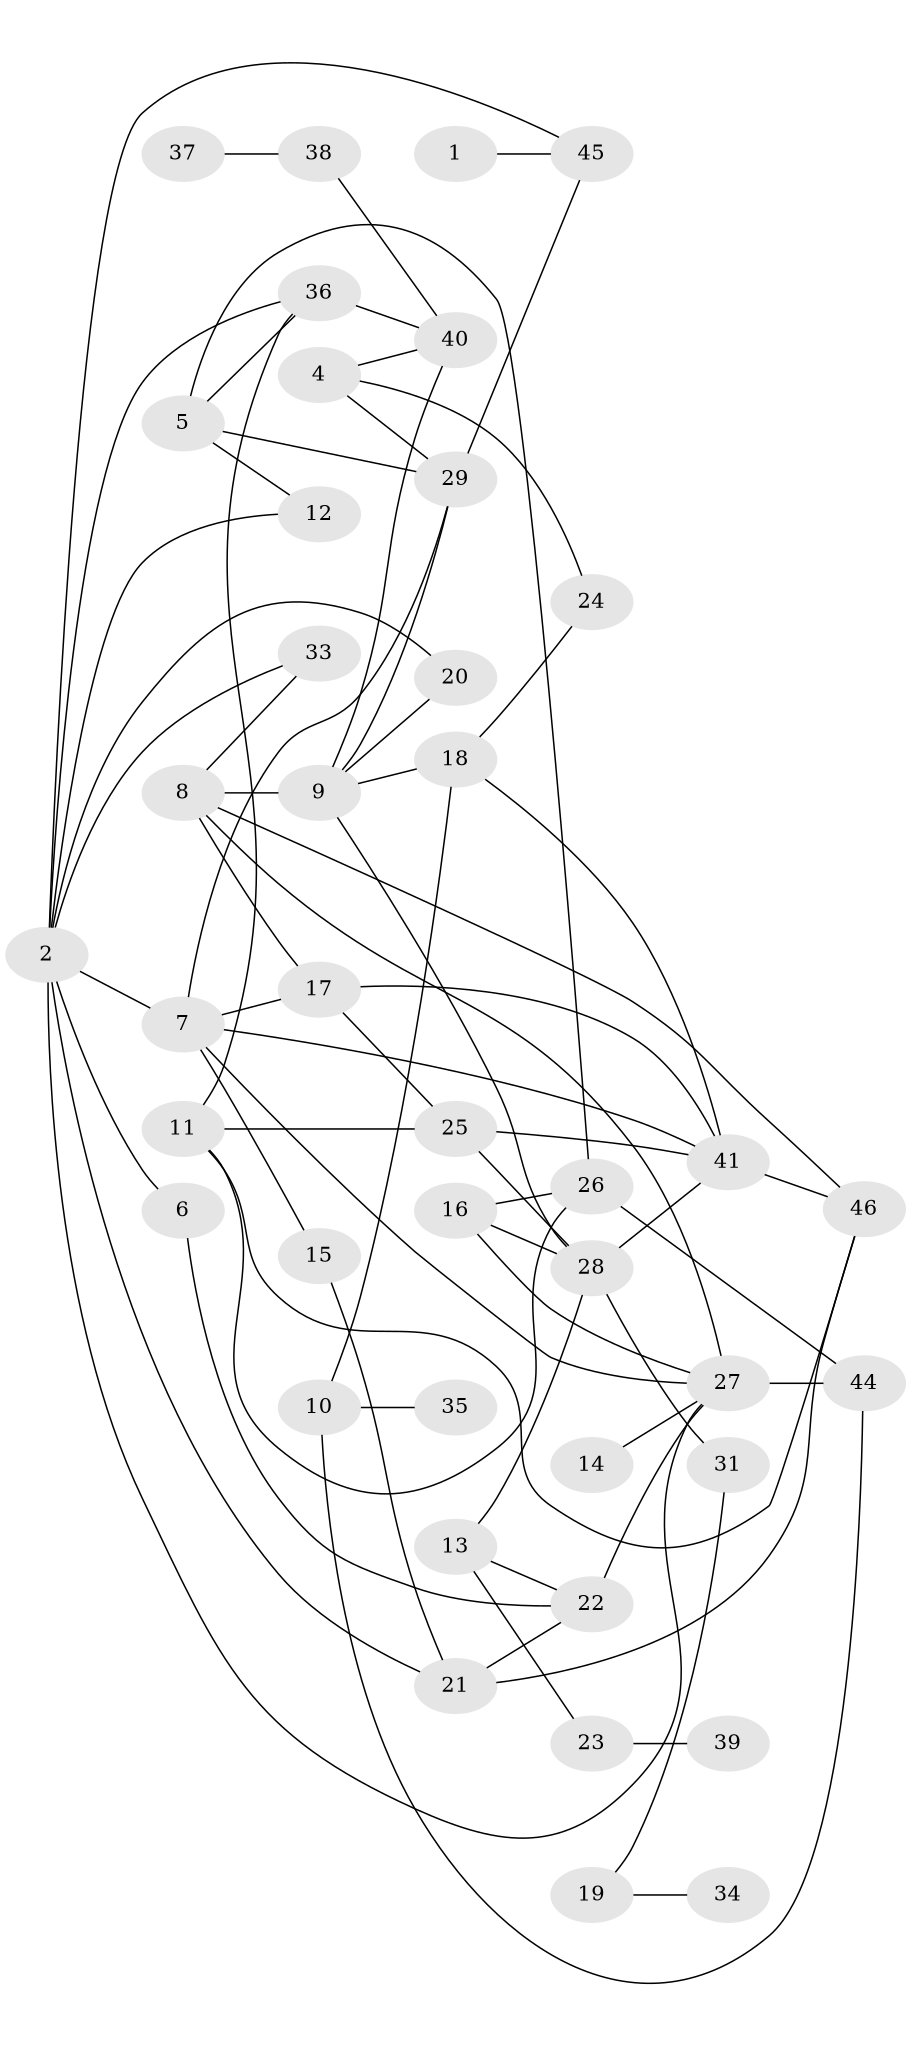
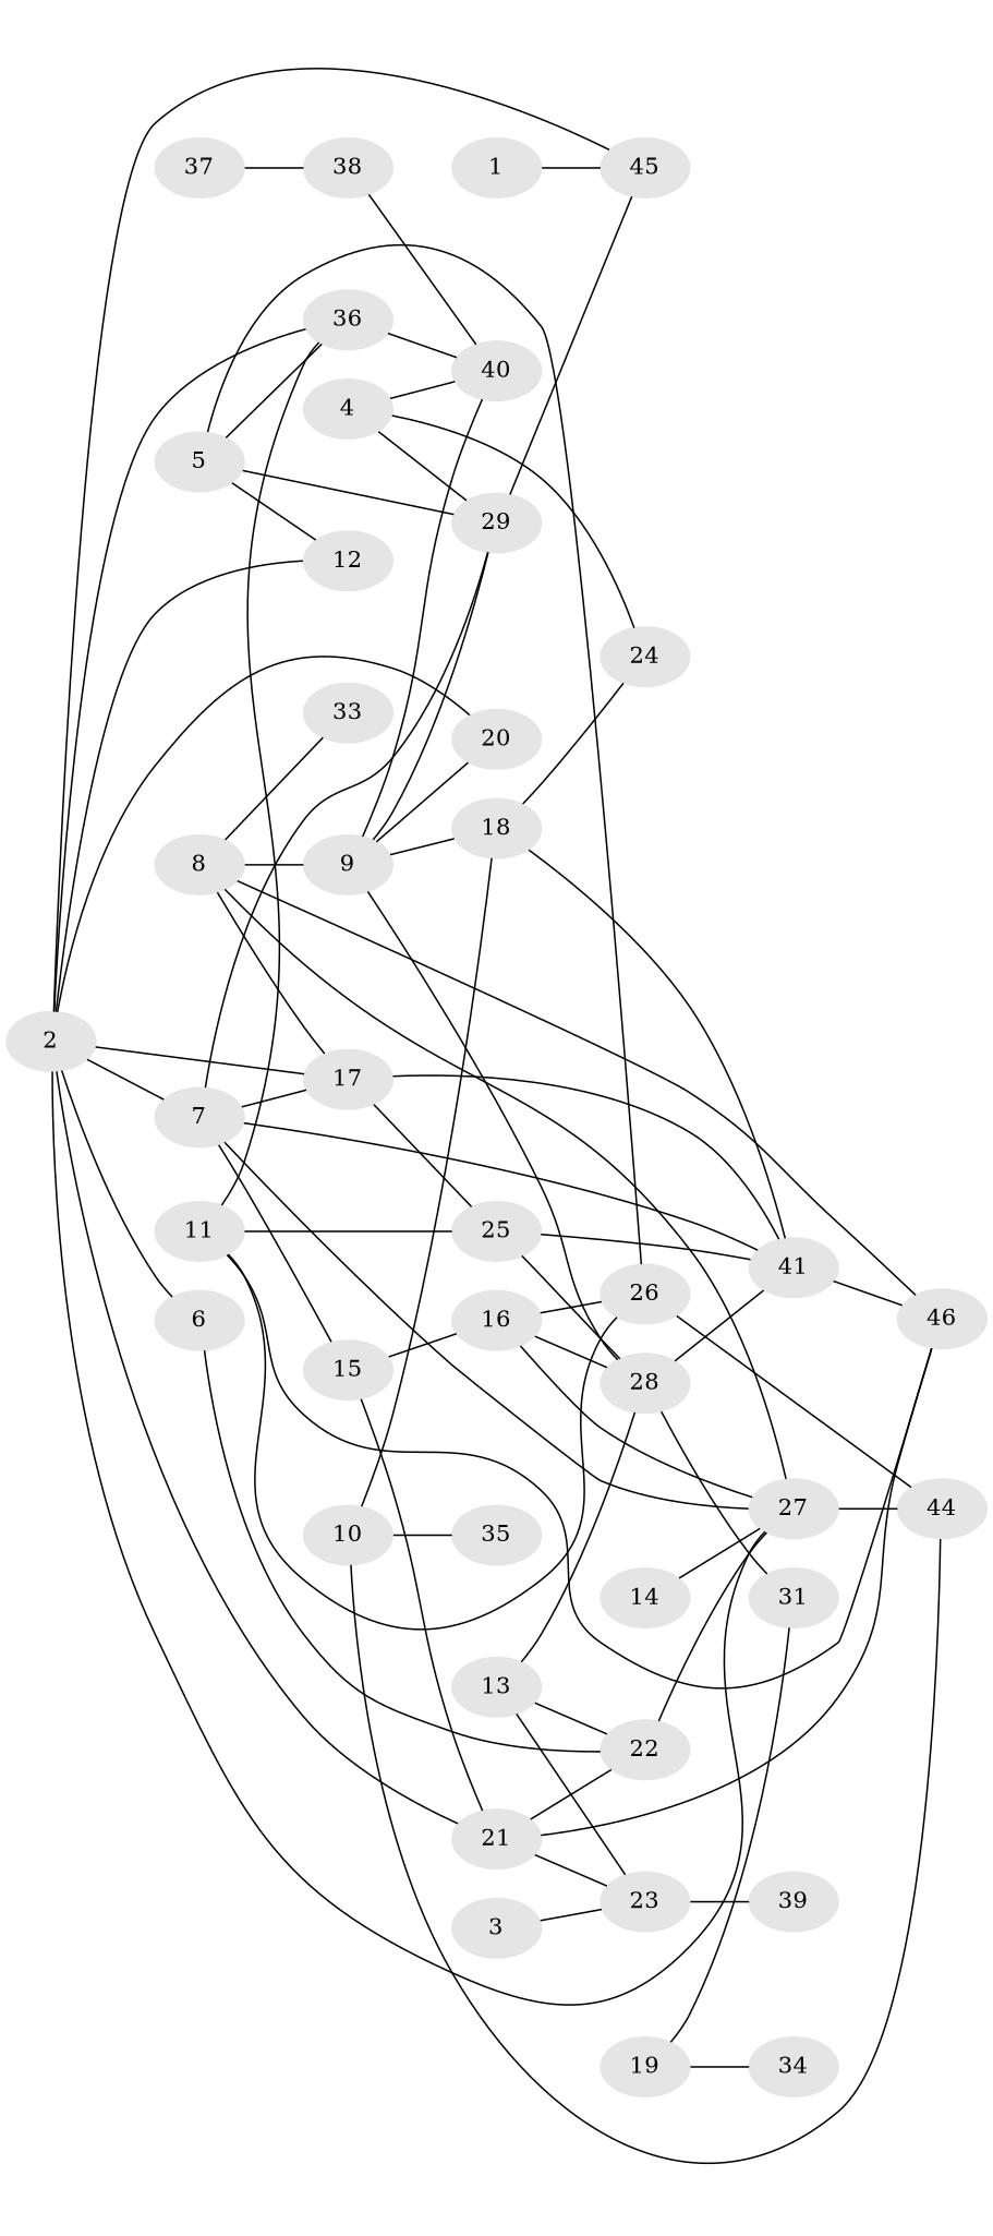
  graph {
    rankdir=LR
    node [color=gray90 style=filled]
    edge [weight=1.0]
    1
    45
    2
    6
    7
    12
    17
    20
    21
    27
    36
    22
    29
    15
    41
    25
    23
    46
    44
    40
+   3
    39
    4
    24
    5
    26
    16
    8
    9
    33
    18
    28
    31
    10
    35
    11
    13
    14
    19
    34
    37
    38
    1 -- 45 [weight=2.0]
    2 -- 45
    2 -- 6 [weight=3.0]
    2 -- 7
    2 -- 12
-   2 -- 33
+   2 -- 17
    2 -- 20
    2 -- 21
    2 -- 27
    2 -- 36 [weight=2.0]
    6 -- 22
    7 -- 17 [weight=2.0]
    7 -- 27
    7 -- 29
    7 -- 15
    7 -- 41
    17 -- 41
    17 -- 25
    21 -- 22
+   21 -- 23
    21 -- 46
    27 -- 44
    36 -- 40
    22 -- 27
    29 -- 45
    15 -- 21
+   15 -- 16
    41 -- 46
    25 -- 41
    25 -- 28
    23 -- 39
+   3 -- 23
    4 -- 29
    4 -- 40
    4 -- 24
    5 -- 12
    5 -- 36
    5 -- 29
    5 -- 26
    26 -- 44
    16 -- 27
    16 -- 26
    16 -- 28
    8 -- 17
    8 -- 27
    8 -- 46
    8 -- 9 [weight=3.0]
    8 -- 33 [weight=2.0]
    9 -- 20 [weight=2.0]
    9 -- 29
    9 -- 40 [weight=2.0]
    9 -- 18
    9 -- 28
    18 -- 41
    18 -- 24
    28 -- 41 [weight=3.0]
    28 -- 31
    10 -- 44
    10 -- 18 [weight=2.0]
    10 -- 35
    11 -- 36
    11 -- 25
    11 -- 46
    11 -- 26
    13 -- 22
    13 -- 23
    13 -- 28
    14 -- 27
    19 -- 31
    19 -- 34
    37 -- 38
    38 -- 40
  }
